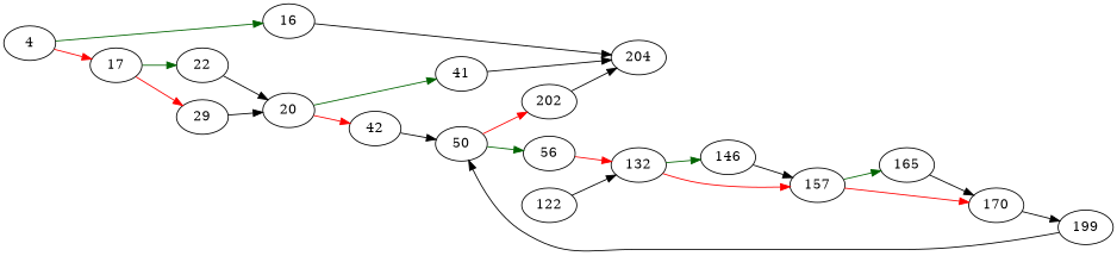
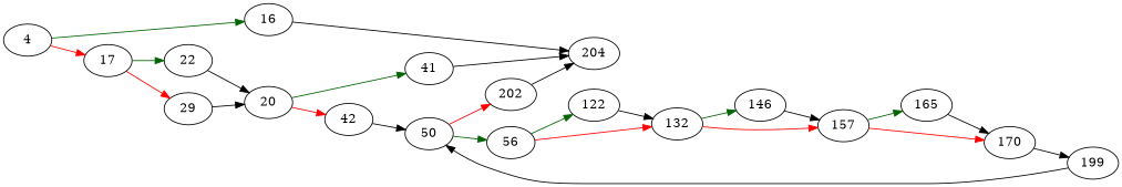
  strict digraph {
    rankdir=LR
    n1 [entry=true label=4]
    16
    17
    204
    22
    29
    n7 [label=20]
    41
    42
    50
    56
    202
    122
    132
    146
    157
    165
    170
    199
    n1 -> 16 [color=darkgreen cond=true]
    n1 -> 17 [color=red cond=false]
    16 -> 204
    17 -> 22 [color=darkgreen cond=true]
    17 -> 29 [color=red cond=false]
    22 -> n7
    29 -> n7
    n7 -> 41 [color=darkgreen cond=true]
    n7 -> 42 [color=red cond=false]
    41 -> 204
    42 -> 50
    50 -> 56 [color=darkgreen cond=true]
    50 -> 202 [color=red cond=false]
+   56 -> 122 [color=darkgreen cond=true]
    56 -> 132 [color=red cond=false]
    202 -> 204
    122 -> 132
    132 -> 146 [color=darkgreen cond=true]
    132 -> 157 [color=red cond=false]
    146 -> 157
    157 -> 165 [color=darkgreen cond=true]
    157 -> 170 [color=red cond=false]
    165 -> 170
    170 -> 199
    199 -> 50
  }
